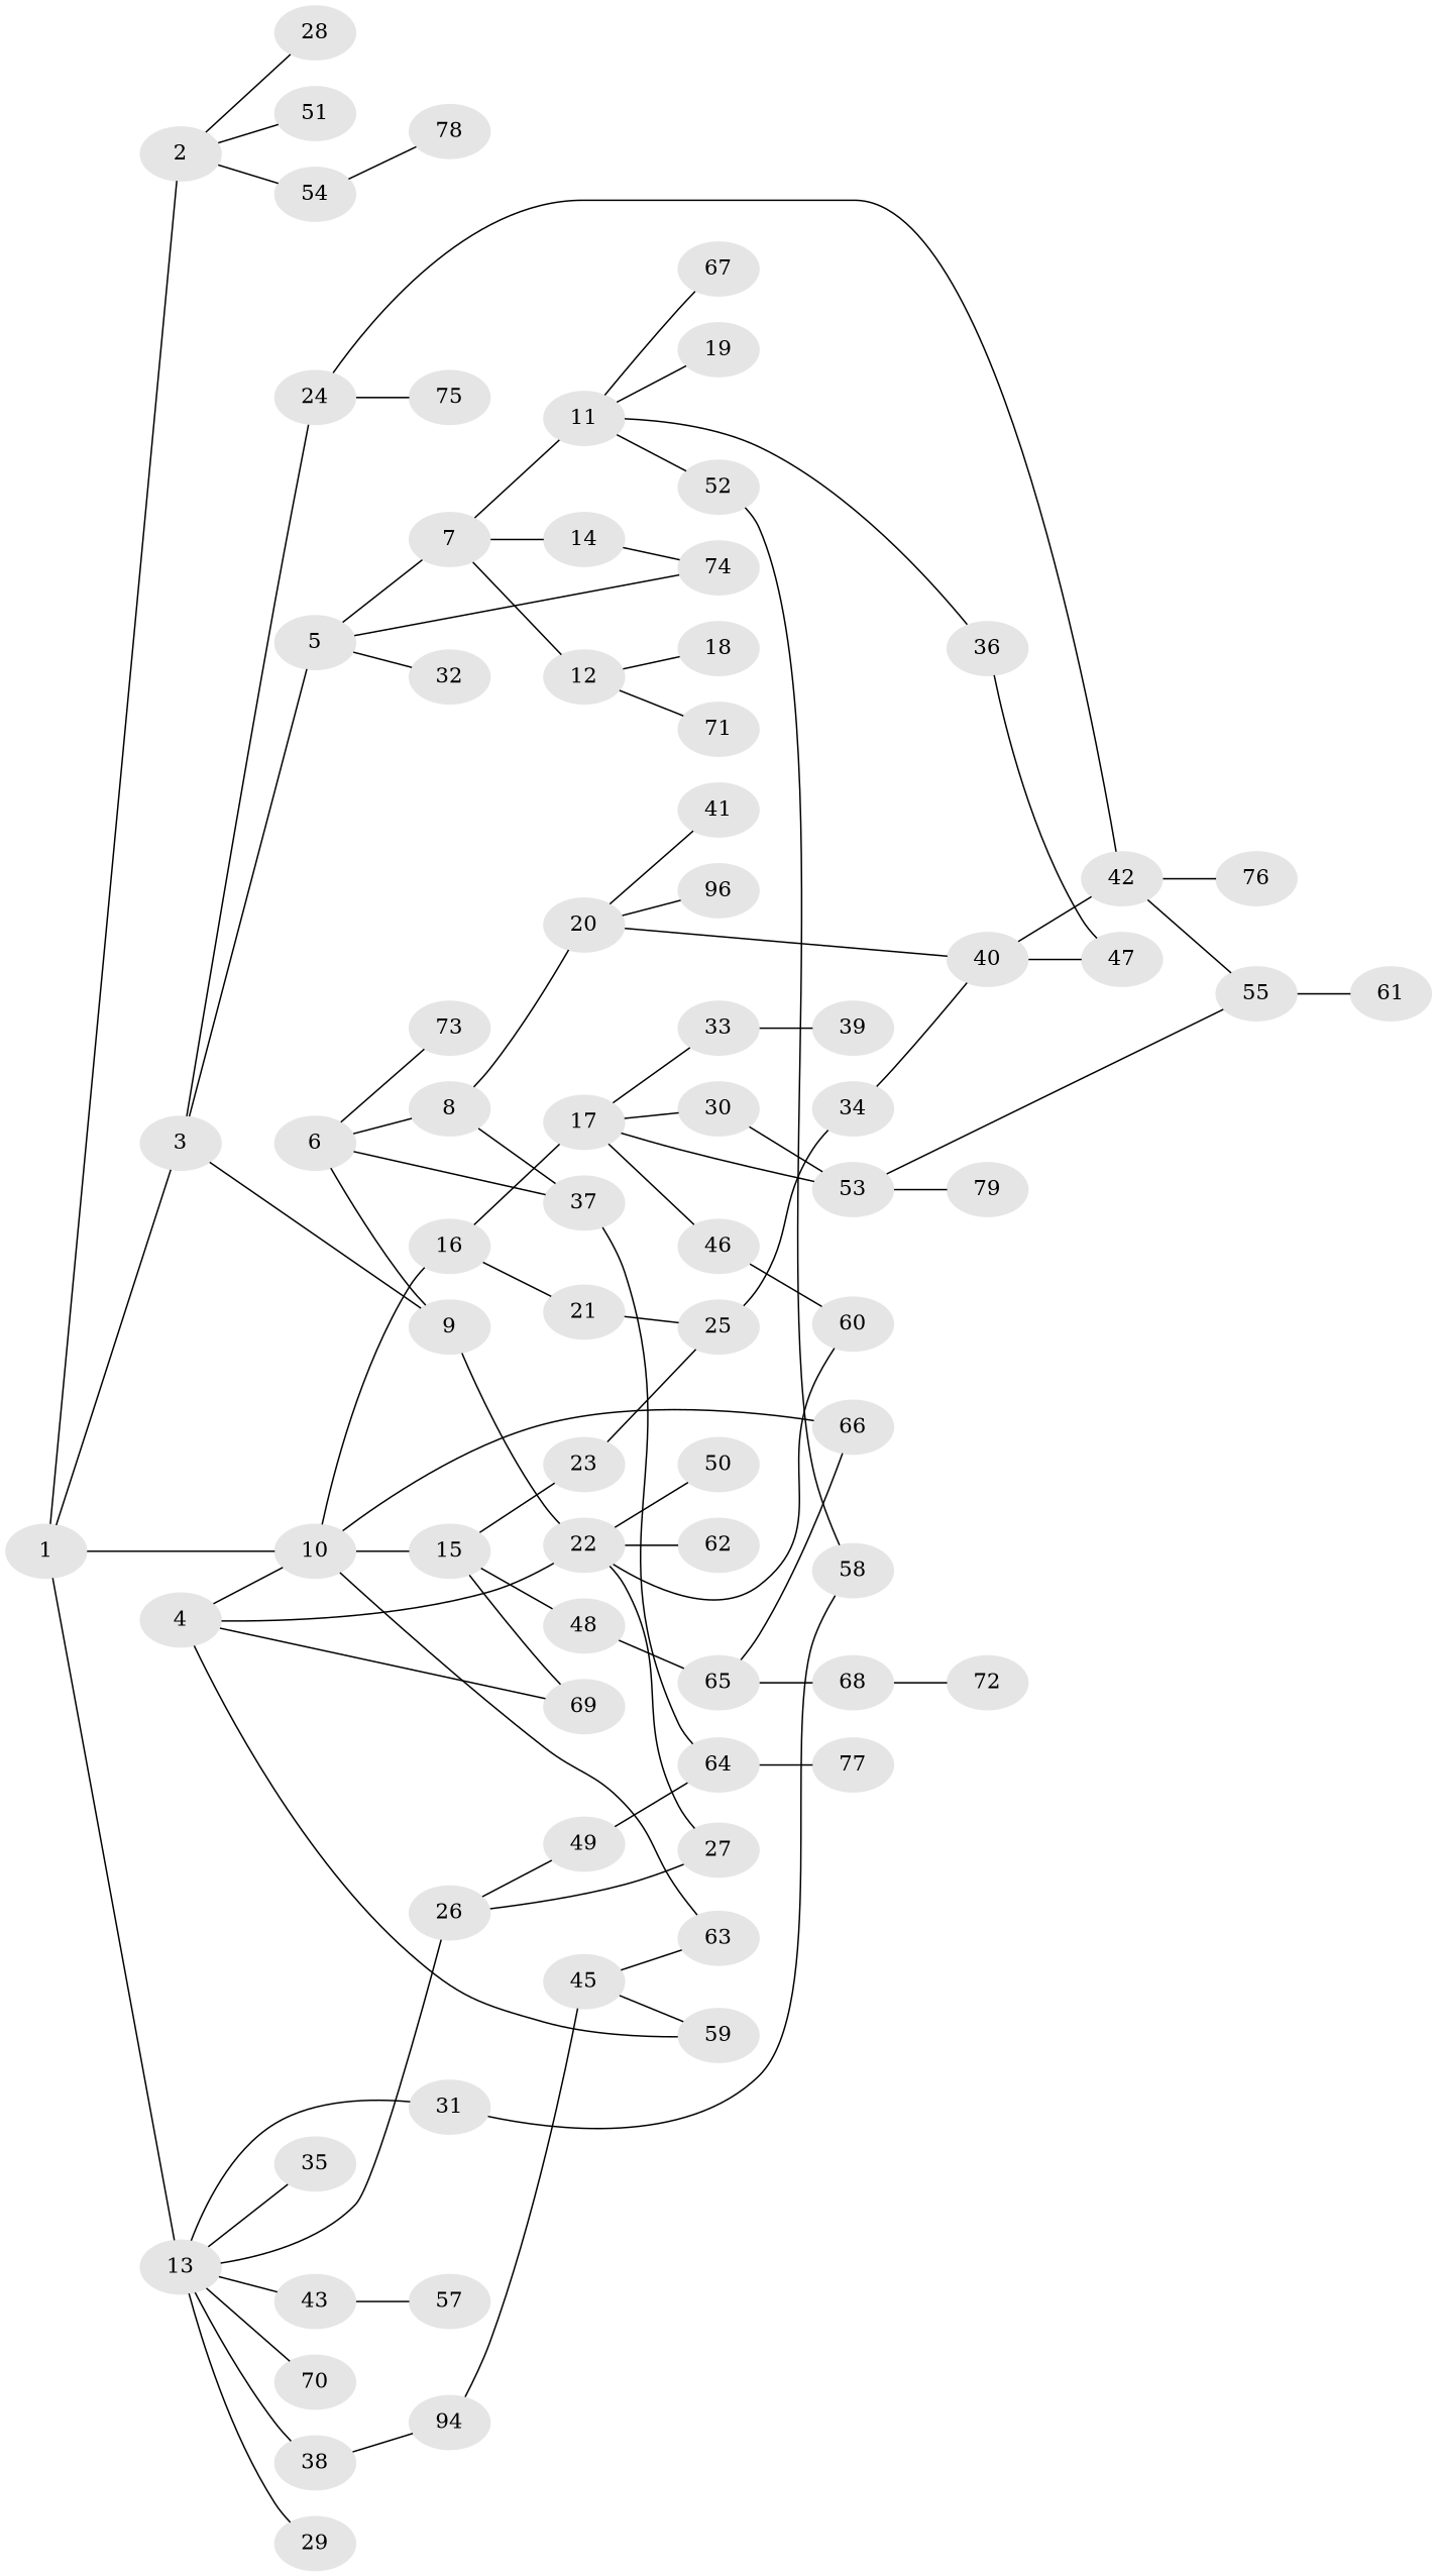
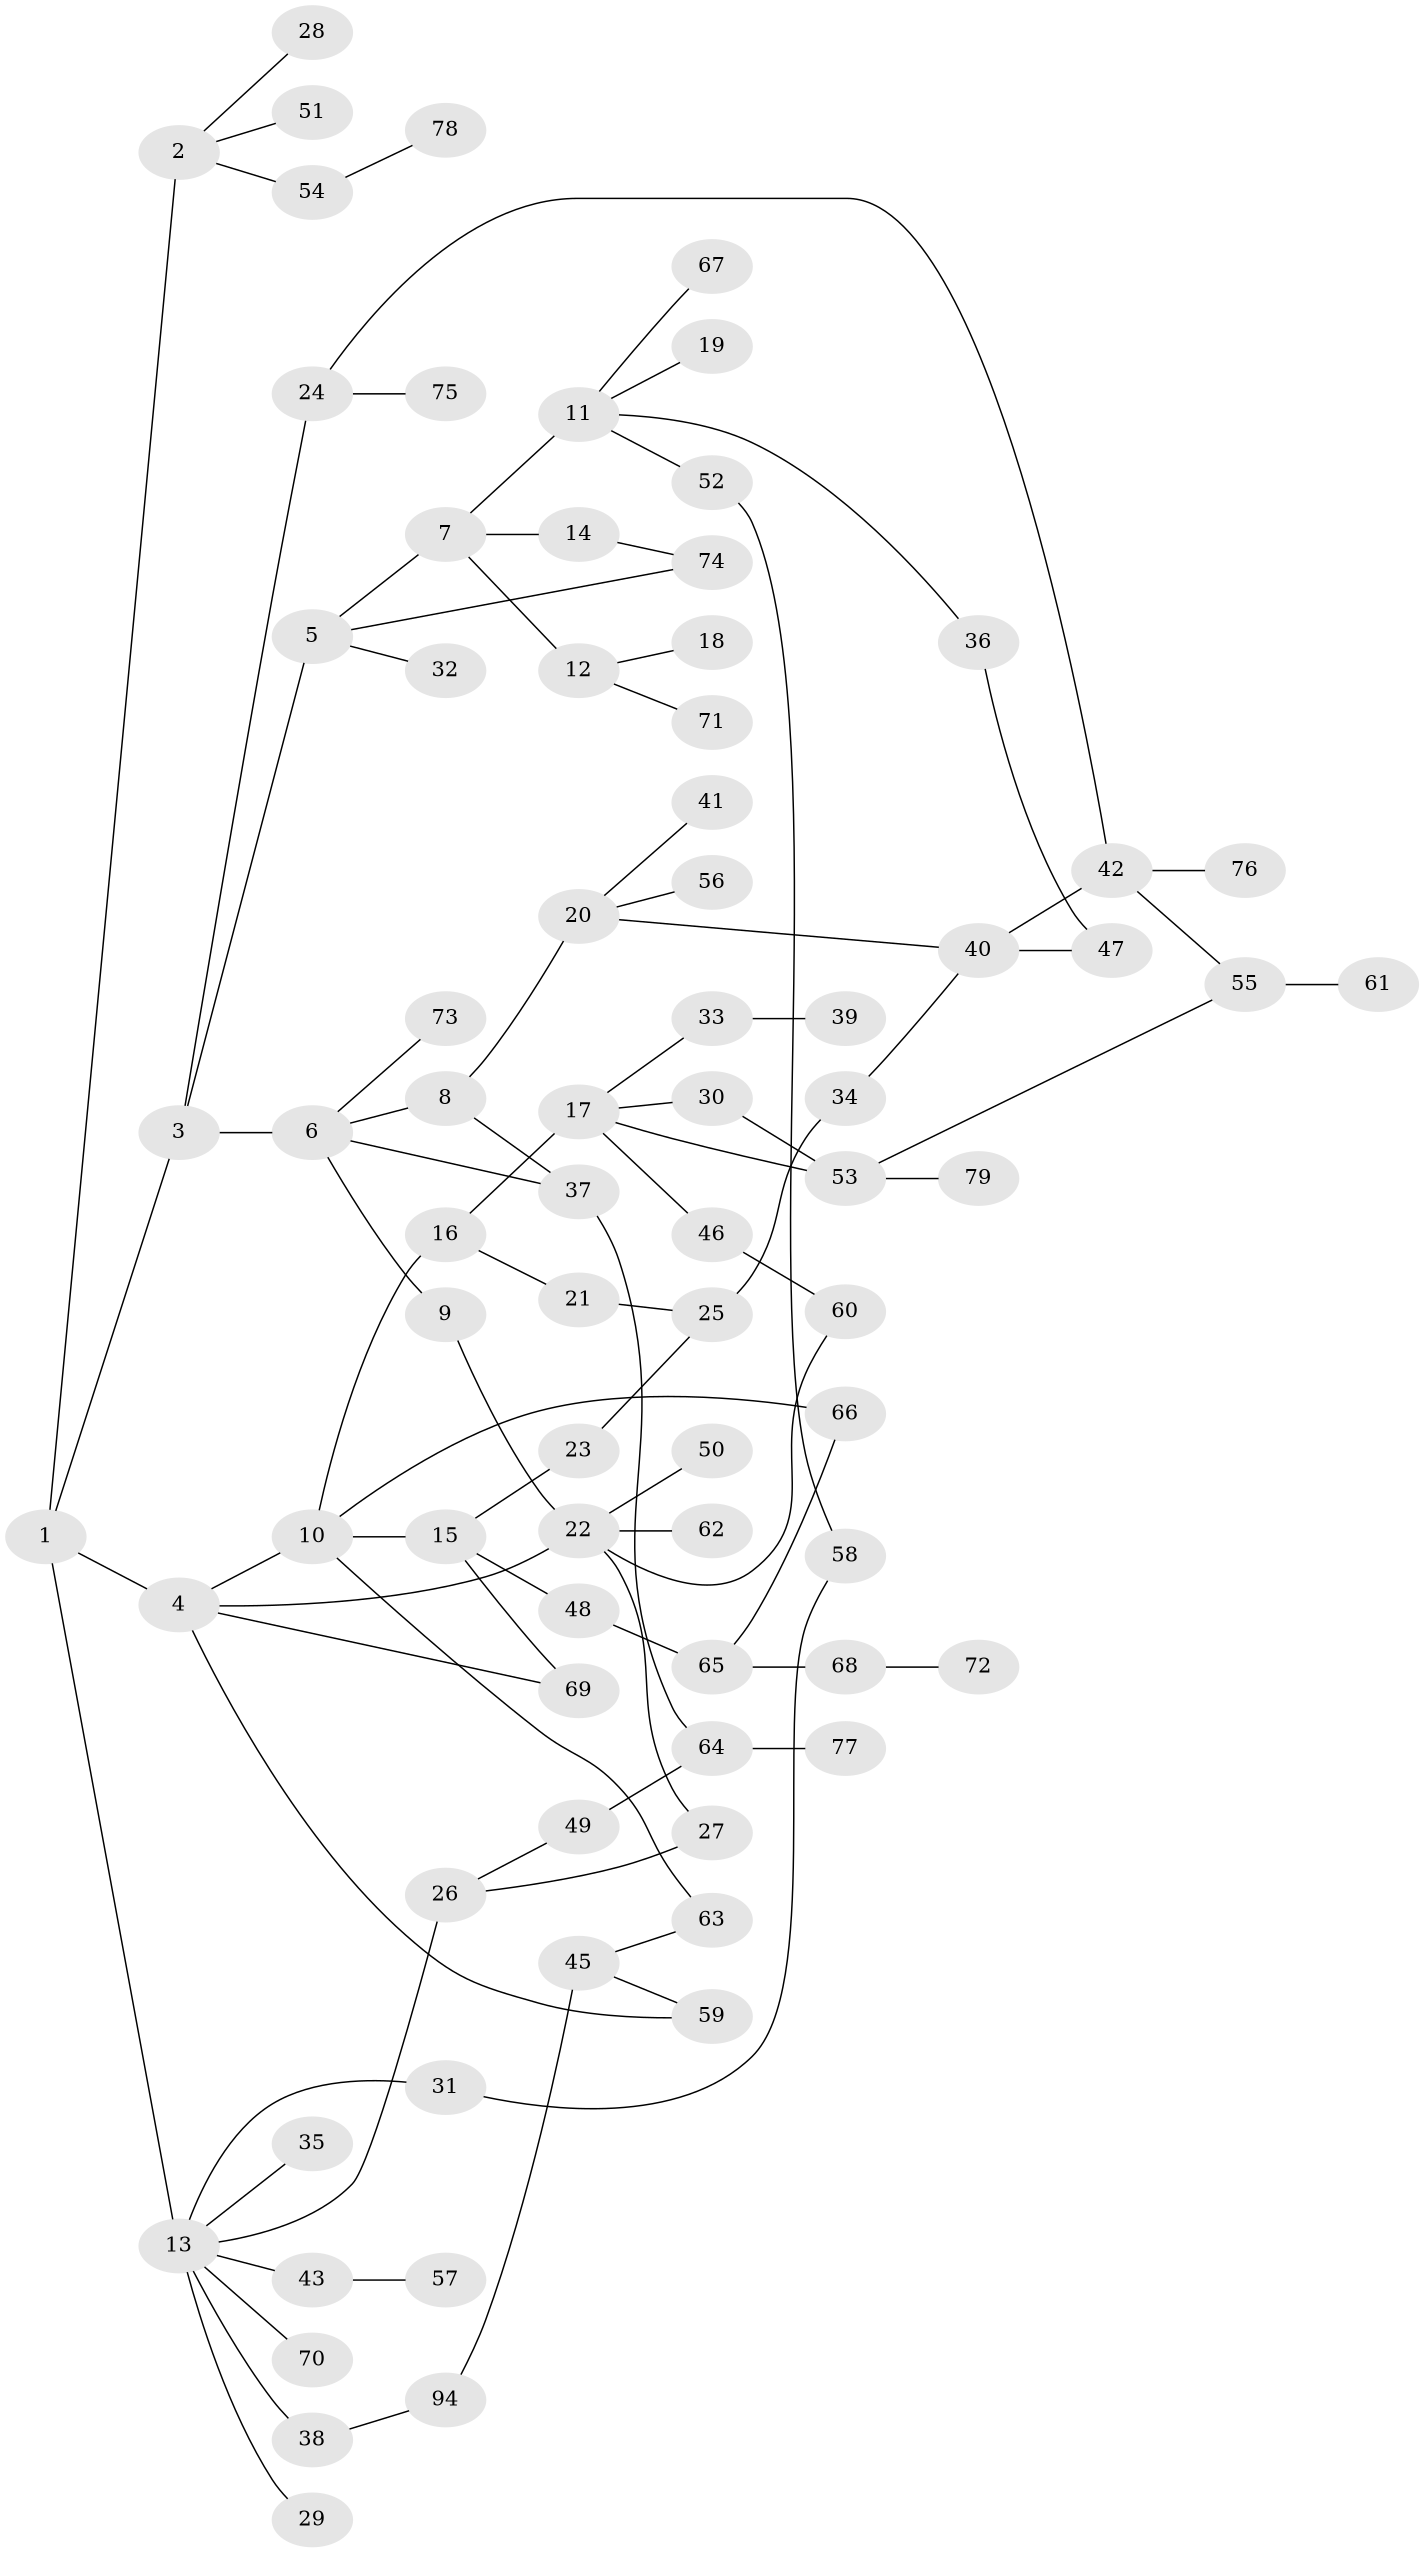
  graph {
    rankdir=LR
    node [color=gray90 style=filled]
    1
    2
    3
    4
    13
    28
    51
    54
    5
    6
    24
    10
    22
    59
    69
    26
    29
    31
    35
    38
    43
    70
    78
    74
    7
    32
    8
    9
    37
    73
    42
    75
    15
    16
    63
    66
    27
    50
    60
    62
    11
    12
    14
    20
    64
    19
    36
    52
    67
    18
    71
    40
    41
-   56 [label=96]
+   56
    23
    48
    17
    21
    47
    58
    49
    n62 [label=94]
    57
    25
    65
    30
    33
    46
    53
    39
    55
    79
    34
    76
    77
    45
    61
    68
    72
    1 -- 2
    1 -- 3
-   1 -- 10
+   1 -- 4
    1 -- 13
    2 -- 28
    2 -- 51
    2 -- 54
    3 -- 5
-   3 -- 9
+   3 -- 6
    3 -- 24
    4 -- 10
    4 -- 22
    4 -- 59
    4 -- 69
    13 -- 26
    13 -- 29
    13 -- 31
    13 -- 35
    13 -- 38
    13 -- 43
    13 -- 70
    54 -- 78
    5 -- 74
    5 -- 7
    5 -- 32
    6 -- 8
    6 -- 9
    6 -- 37
    6 -- 73
    24 -- 42
    24 -- 75
    10 -- 15
    10 -- 16
    10 -- 63
    10 -- 66
    22 -- 27
    22 -- 50
    22 -- 60
    22 -- 62
    26 -- 27
    26 -- 49
    31 -- 58
    38 -- n62
    43 -- 57
    7 -- 11
    7 -- 12
    7 -- 14
    8 -- 37
    8 -- 20
    9 -- 22
    37 -- 64
    42 -- 55
    42 -- 76
    15 -- 69
    15 -- 23
    15 -- 48
    16 -- 17
    16 -- 21
    11 -- 19
    11 -- 36
    11 -- 52
    11 -- 67
    12 -- 18
    12 -- 71
    14 -- 74
    20 -- 40
    20 -- 41
    20 -- 56
    64 -- 77
    36 -- 47
    52 -- 58
    40 -- 42
    40 -- 47
    23 -- 25
    48 -- 65
    17 -- 30
    17 -- 33
    17 -- 46
    17 -- 53
    21 -- 25
    49 -- 64
    n62 -- 45
    25 -- 34
    65 -- 66
    65 -- 68
    30 -- 53
    33 -- 39
    46 -- 60
    53 -- 55
    53 -- 79
    55 -- 61
    34 -- 40
    45 -- 59
    45 -- 63
    68 -- 72
  }
